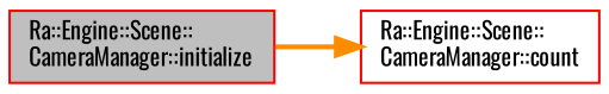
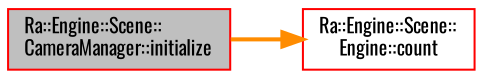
  digraph {
    rankdir=LR
    fontname=Oswald
    node [color=red fontname=Oswald fontsize=10 shape=record style=filled]
    n1 [fillcolor=grey75 fontcolor=black height=0.2 label="Ra::Engine::Scene::\lCameraManager::initialize" width=0.4]
-   n2 [fillcolor=white height=0.2 label="Ra::Engine::Scene::\lCameraManager::count" width=0.4]
+   n2 [fillcolor=white height=0.2 label="Ra::Engine::Scene::\lEngine::count" width=0.4]
    n1 -> n2 [color=darkorange fontname=Oswald fontsize=10 labelfontname=Helvetica labelfontsize=10 style=bold]
  }
